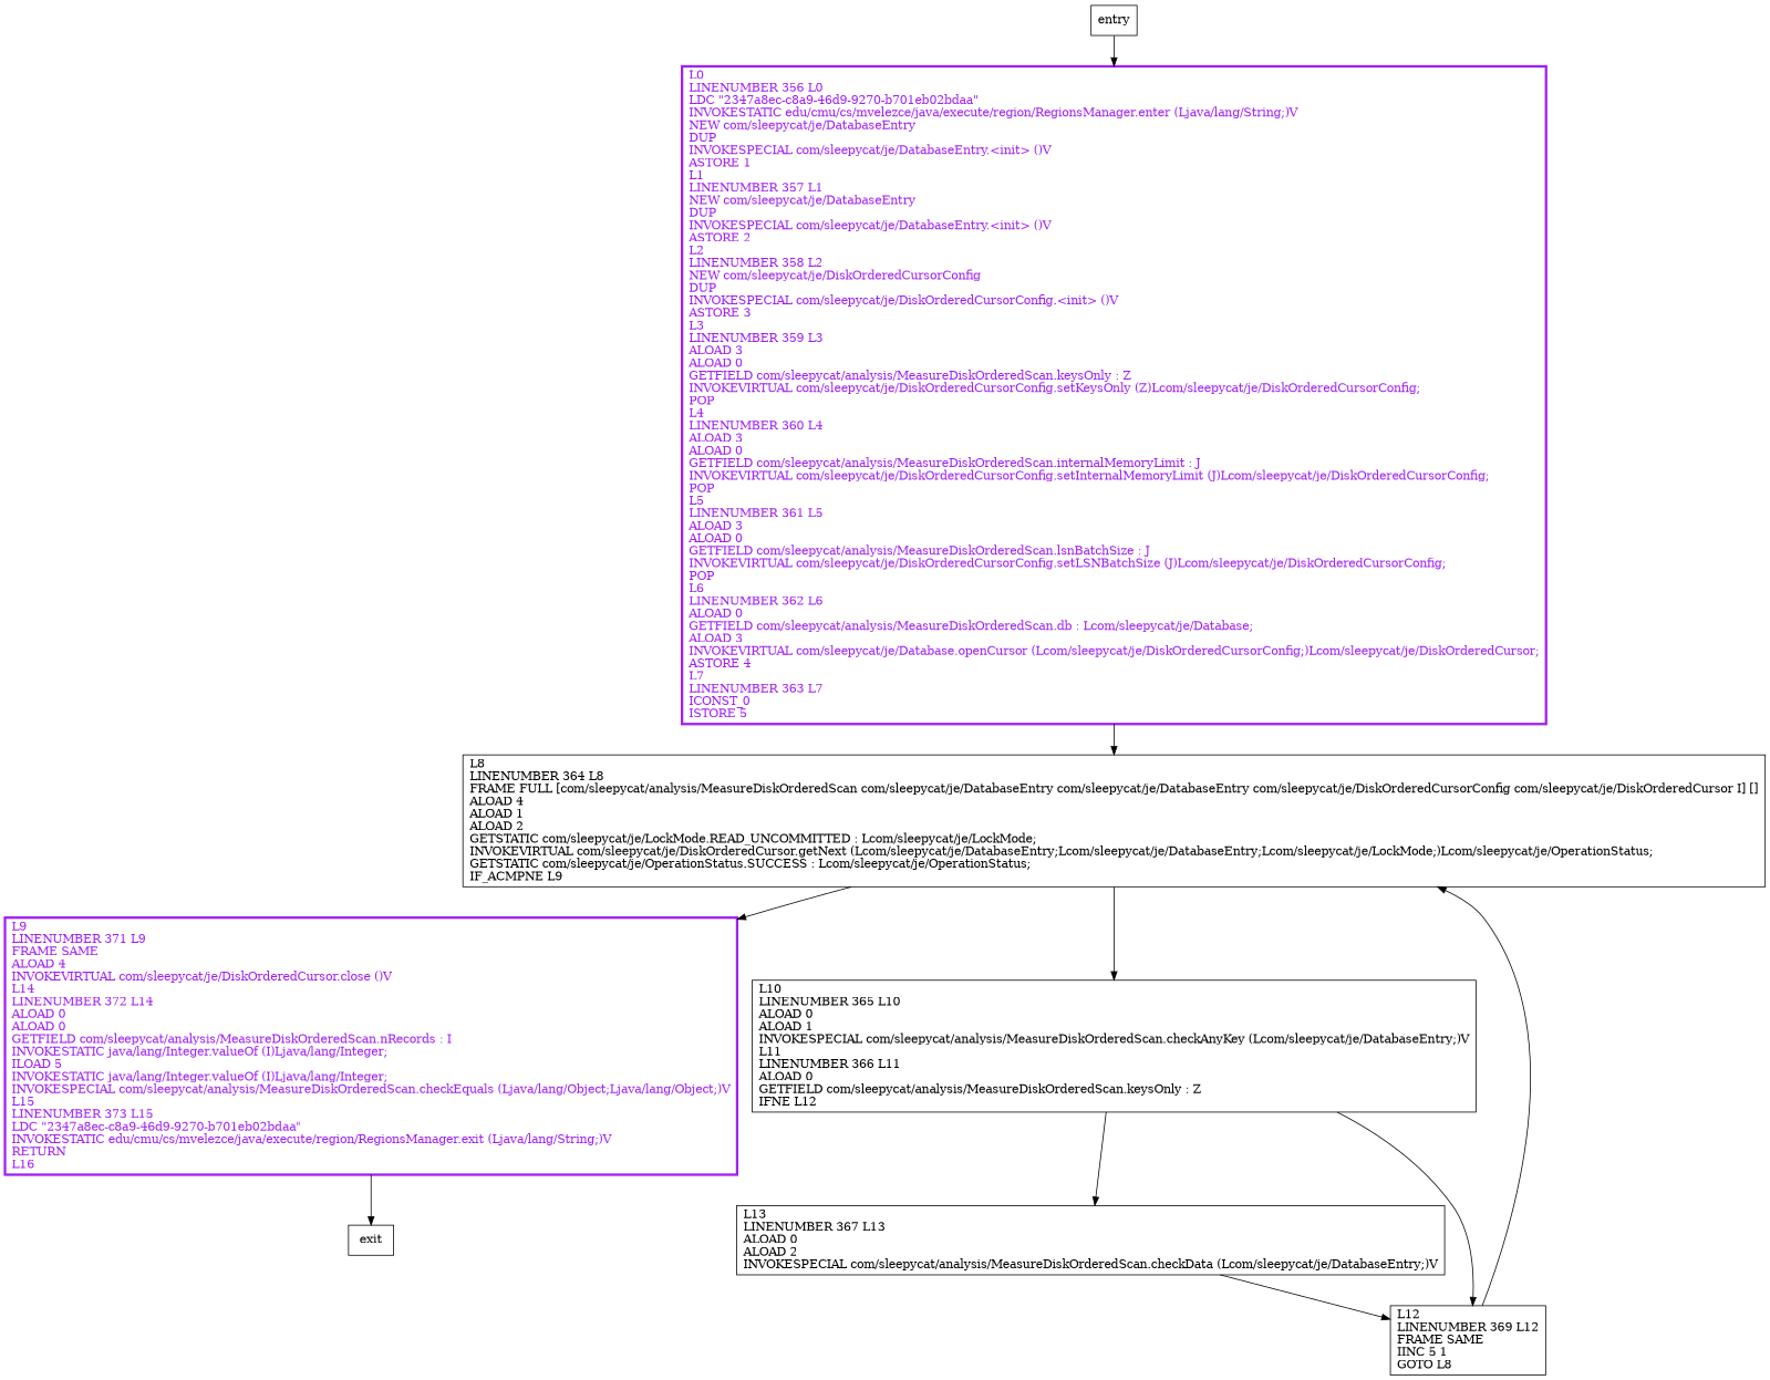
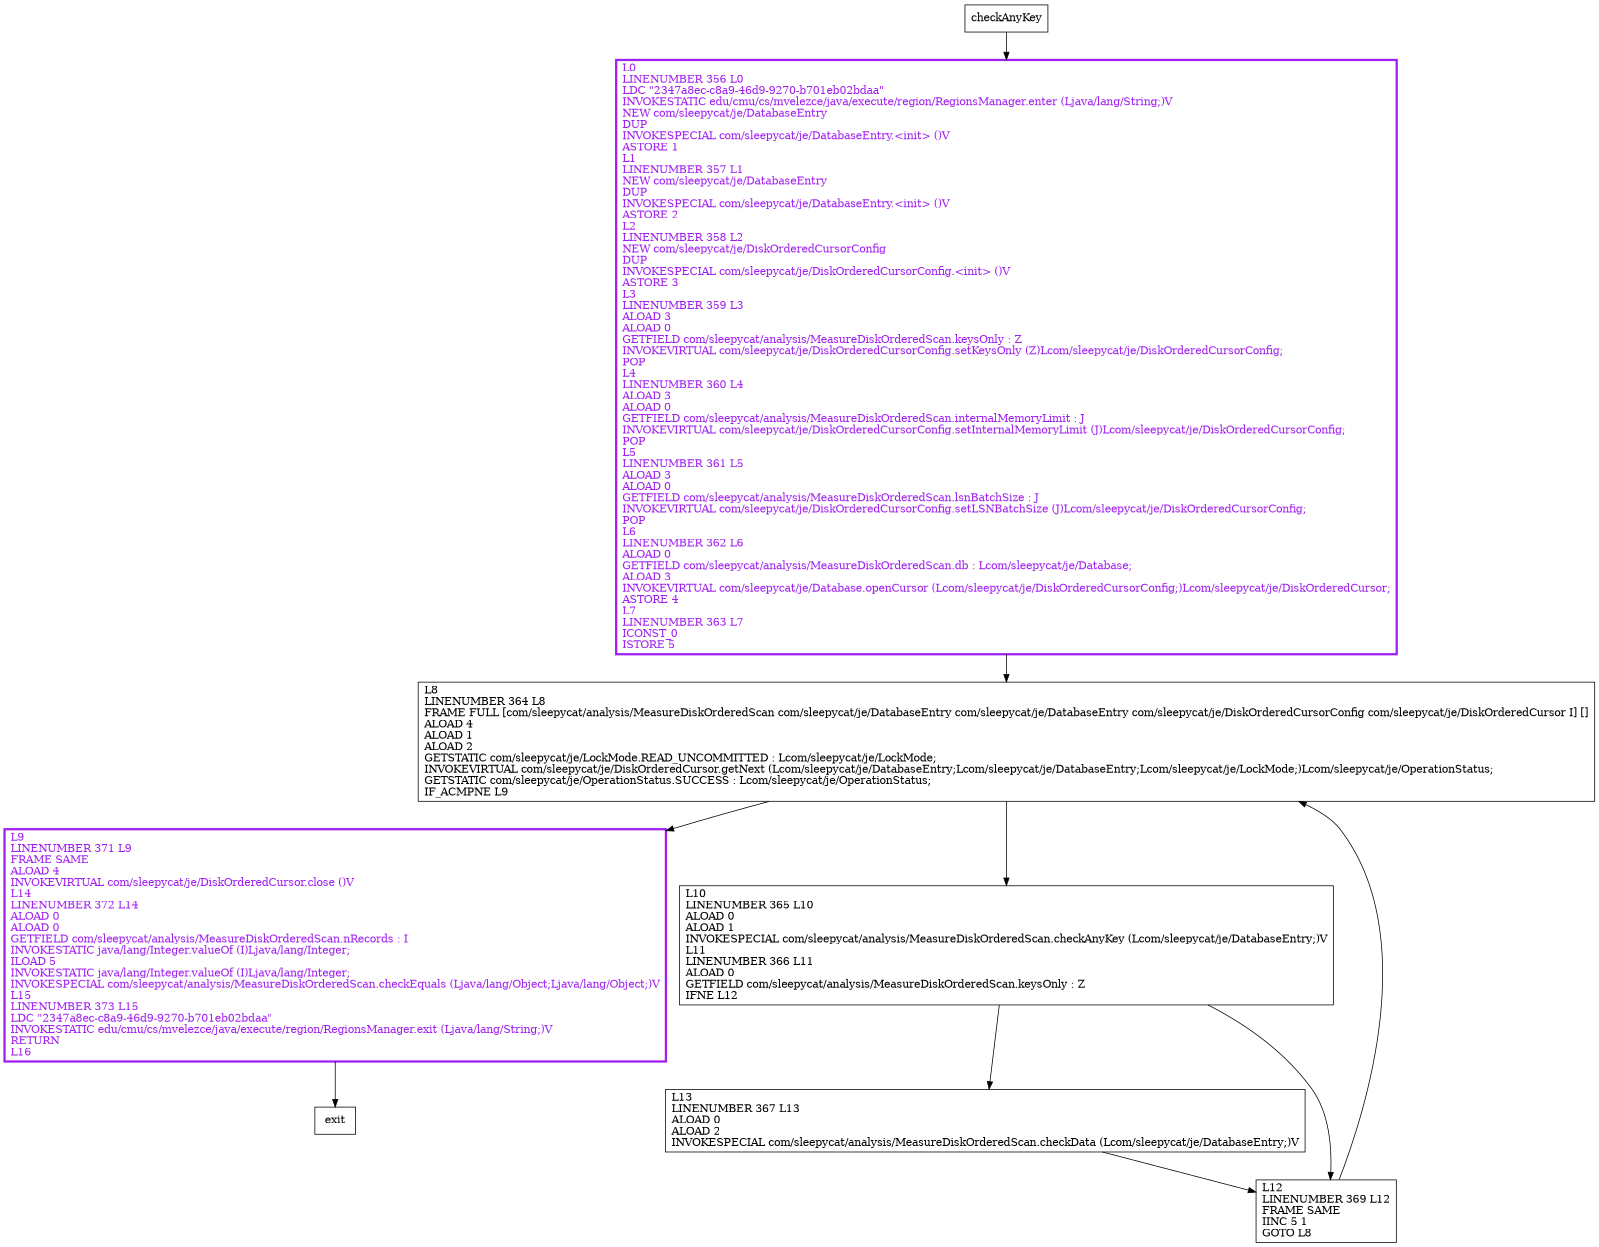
  digraph {
    node [shape=record]
    n1 [color=purple fontcolor=purple label="L0\lLINENUMBER 356 L0\lLDC \"2347a8ec-c8a9-46d9-9270-b701eb02bdaa\"\lINVOKESTATIC edu/cmu/cs/mvelezce/java/execute/region/RegionsManager.enter (Ljava/lang/String;)V\lNEW com/sleepycat/je/DatabaseEntry\lDUP\lINVOKESPECIAL com/sleepycat/je/DatabaseEntry.\<init\> ()V\lASTORE 1\lL1\lLINENUMBER 357 L1\lNEW com/sleepycat/je/DatabaseEntry\lDUP\lINVOKESPECIAL com/sleepycat/je/DatabaseEntry.\<init\> ()V\lASTORE 2\lL2\lLINENUMBER 358 L2\lNEW com/sleepycat/je/DiskOrderedCursorConfig\lDUP\lINVOKESPECIAL com/sleepycat/je/DiskOrderedCursorConfig.\<init\> ()V\lASTORE 3\lL3\lLINENUMBER 359 L3\lALOAD 3\lALOAD 0\lGETFIELD com/sleepycat/analysis/MeasureDiskOrderedScan.keysOnly : Z\lINVOKEVIRTUAL com/sleepycat/je/DiskOrderedCursorConfig.setKeysOnly (Z)Lcom/sleepycat/je/DiskOrderedCursorConfig;\lPOP\lL4\lLINENUMBER 360 L4\lALOAD 3\lALOAD 0\lGETFIELD com/sleepycat/analysis/MeasureDiskOrderedScan.internalMemoryLimit : J\lINVOKEVIRTUAL com/sleepycat/je/DiskOrderedCursorConfig.setInternalMemoryLimit (J)Lcom/sleepycat/je/DiskOrderedCursorConfig;\lPOP\lL5\lLINENUMBER 361 L5\lALOAD 3\lALOAD 0\lGETFIELD com/sleepycat/analysis/MeasureDiskOrderedScan.lsnBatchSize : J\lINVOKEVIRTUAL com/sleepycat/je/DiskOrderedCursorConfig.setLSNBatchSize (J)Lcom/sleepycat/je/DiskOrderedCursorConfig;\lPOP\lL6\lLINENUMBER 362 L6\lALOAD 0\lGETFIELD com/sleepycat/analysis/MeasureDiskOrderedScan.db : Lcom/sleepycat/je/Database;\lALOAD 3\lINVOKEVIRTUAL com/sleepycat/je/Database.openCursor (Lcom/sleepycat/je/DiskOrderedCursorConfig;)Lcom/sleepycat/je/DiskOrderedCursor;\lASTORE 4\lL7\lLINENUMBER 363 L7\lICONST_0\lISTORE 5\l" penwidth=3]
    n2 [label="L8\lLINENUMBER 364 L8\lFRAME FULL [com/sleepycat/analysis/MeasureDiskOrderedScan com/sleepycat/je/DatabaseEntry com/sleepycat/je/DatabaseEntry com/sleepycat/je/DiskOrderedCursorConfig com/sleepycat/je/DiskOrderedCursor I] []\lALOAD 4\lALOAD 1\lALOAD 2\lGETSTATIC com/sleepycat/je/LockMode.READ_UNCOMMITTED : Lcom/sleepycat/je/LockMode;\lINVOKEVIRTUAL com/sleepycat/je/DiskOrderedCursor.getNext (Lcom/sleepycat/je/DatabaseEntry;Lcom/sleepycat/je/DatabaseEntry;Lcom/sleepycat/je/LockMode;)Lcom/sleepycat/je/OperationStatus;\lGETSTATIC com/sleepycat/je/OperationStatus.SUCCESS : Lcom/sleepycat/je/OperationStatus;\lIF_ACMPNE L9\l"]
    n3 [color=purple fontcolor=purple label="L9\lLINENUMBER 371 L9\lFRAME SAME\lALOAD 4\lINVOKEVIRTUAL com/sleepycat/je/DiskOrderedCursor.close ()V\lL14\lLINENUMBER 372 L14\lALOAD 0\lALOAD 0\lGETFIELD com/sleepycat/analysis/MeasureDiskOrderedScan.nRecords : I\lINVOKESTATIC java/lang/Integer.valueOf (I)Ljava/lang/Integer;\lILOAD 5\lINVOKESTATIC java/lang/Integer.valueOf (I)Ljava/lang/Integer;\lINVOKESPECIAL com/sleepycat/analysis/MeasureDiskOrderedScan.checkEquals (Ljava/lang/Object;Ljava/lang/Object;)V\lL15\lLINENUMBER 373 L15\lLDC \"2347a8ec-c8a9-46d9-9270-b701eb02bdaa\"\lINVOKESTATIC edu/cmu/cs/mvelezce/java/execute/region/RegionsManager.exit (Ljava/lang/String;)V\lRETURN\lL16\l" penwidth=3]
    exit
    n5 [label="L13\lLINENUMBER 367 L13\lALOAD 0\lALOAD 2\lINVOKESPECIAL com/sleepycat/analysis/MeasureDiskOrderedScan.checkData (Lcom/sleepycat/je/DatabaseEntry;)V\l"]
    n6 [label="L12\lLINENUMBER 369 L12\lFRAME SAME\lIINC 5 1\lGOTO L8\l"]
    n7 [label="L10\lLINENUMBER 365 L10\lALOAD 0\lALOAD 1\lINVOKESPECIAL com/sleepycat/analysis/MeasureDiskOrderedScan.checkAnyKey (Lcom/sleepycat/je/DatabaseEntry;)V\lL11\lLINENUMBER 366 L11\lALOAD 0\lGETFIELD com/sleepycat/analysis/MeasureDiskOrderedScan.keysOnly : Z\lIFNE L12\l"]
-   entry
+   entry [label=checkAnyKey]
    n1 -> n2
    n2 -> n3
    n2 -> n7
    n3 -> exit
    n5 -> n6
    n6 -> n2
    n7 -> n5
    n7 -> n6
    entry -> n1
  }
